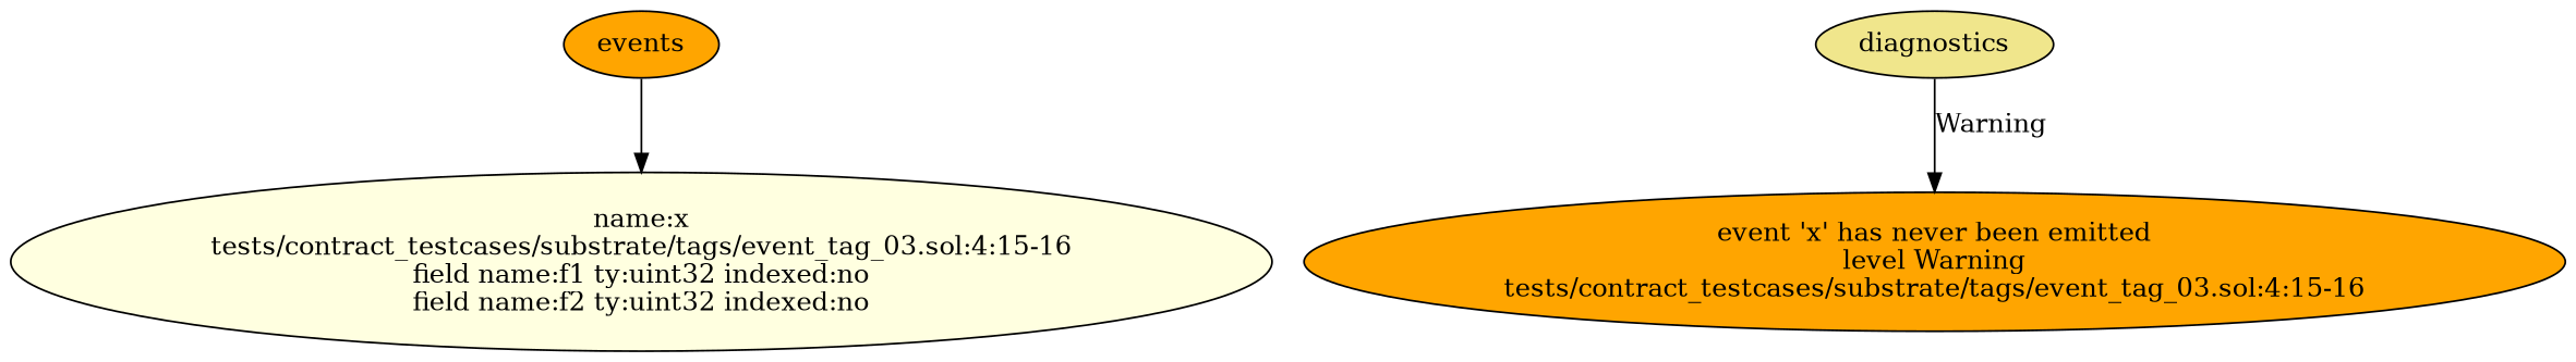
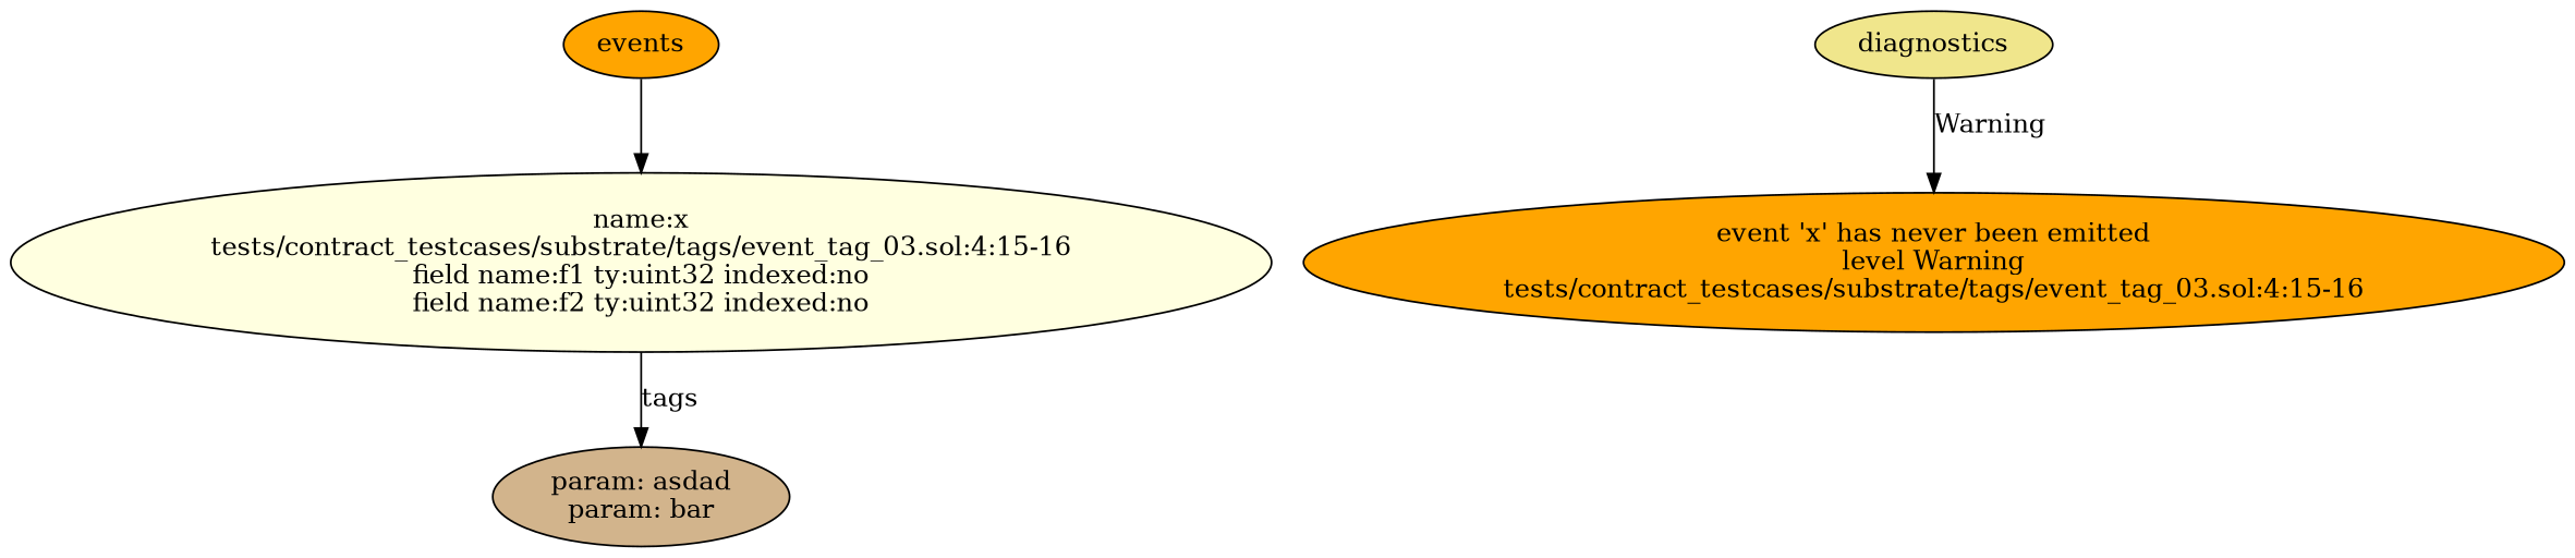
  strict digraph {
    node [style=filled fillcolor=orange]
    n1 [label="name:x\ntests/contract_testcases/substrate/tags/event_tag_03.sol:4:15-16\nfield name:f1 ty:uint32 indexed:no\nfield name:f2 ty:uint32 indexed:no" fillcolor=lightyellow]
+   n2 [label="param: asdad\nparam: bar" fillcolor=tan]
    n3 [label="event 'x' has never been emitted\nlevel Warning\ntests/contract_testcases/substrate/tags/event_tag_03.sol:4:15-16"]
    events
    diagnostics [fillcolor=khaki]
+   n1 -> n2 [label=tags]
    events -> n1
    diagnostics -> n3 [label=Warning]
  }
